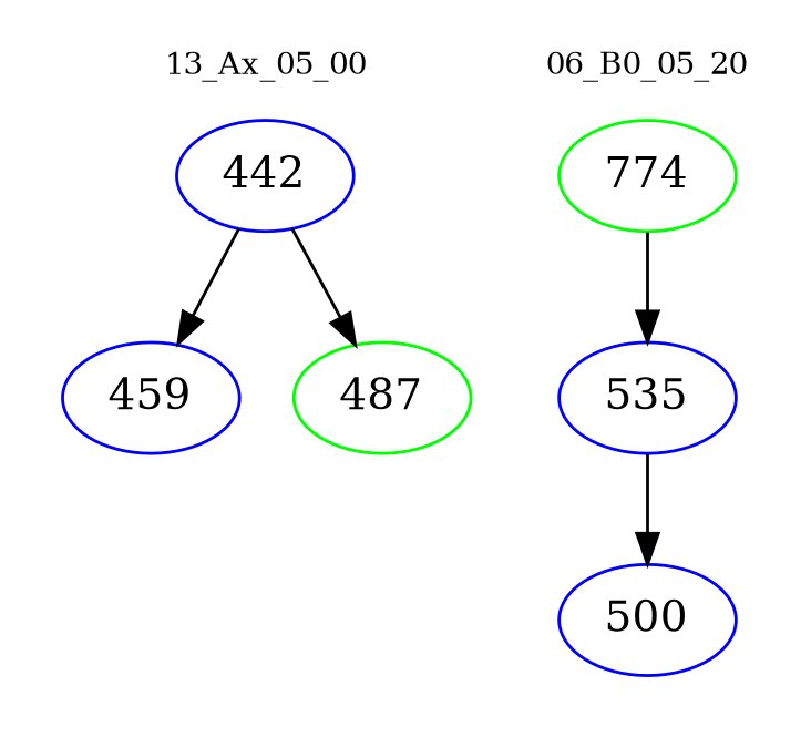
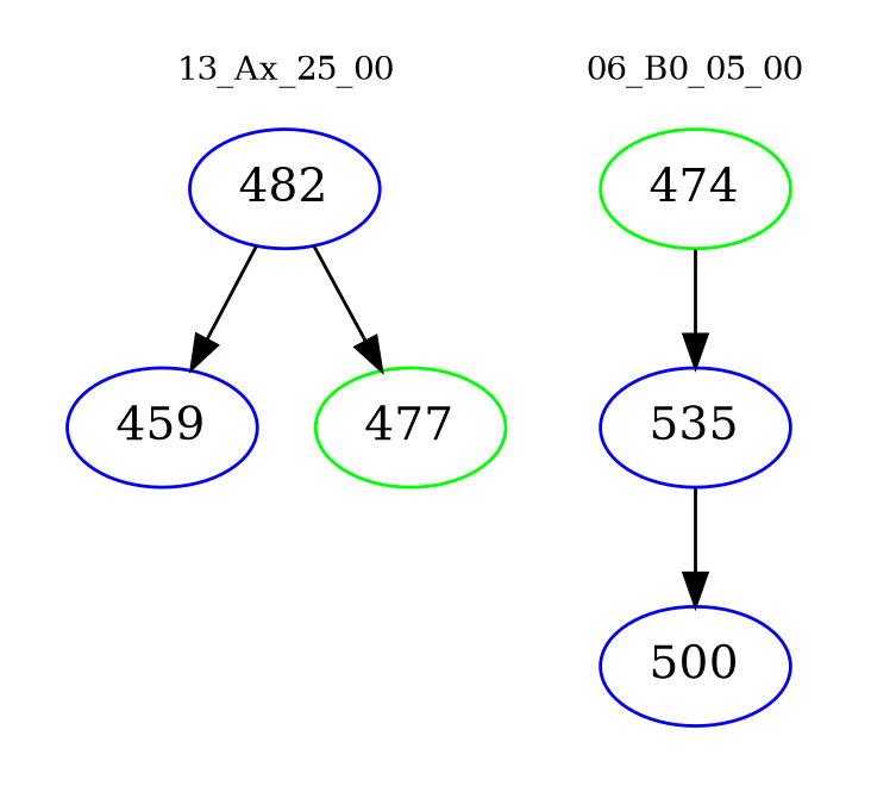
  digraph {
    node [color=blue]
    edge [color=black]
-   n1 [label=442]
+   n1 [label=482]
    n2 [label=459]
-   n3 [color=green label=487]
+   n3 [color=green label=477]
    n4 [label=535]
-   n5 [color=green label=774]
+   n5 [color=green label=474]
    n6 [label=500]
    subgraph cluster_1 {
      color=white
      fontsize=10
-     label="13_Ax_05_00"
+     label="13_Ax_25_00"
      n1
      n2
      n3
    }
    subgraph cluster_2 {
      color=white
      fontsize=10
-     label="06_B0_05_20"
+     label="06_B0_05_00"
      n4
      n5
      n6
    }
    n1 -> n2
    n1 -> n3
    n4 -> n6
    n5 -> n4
  }
